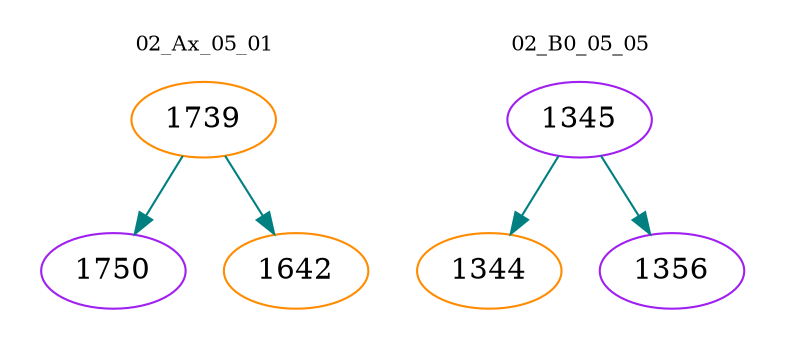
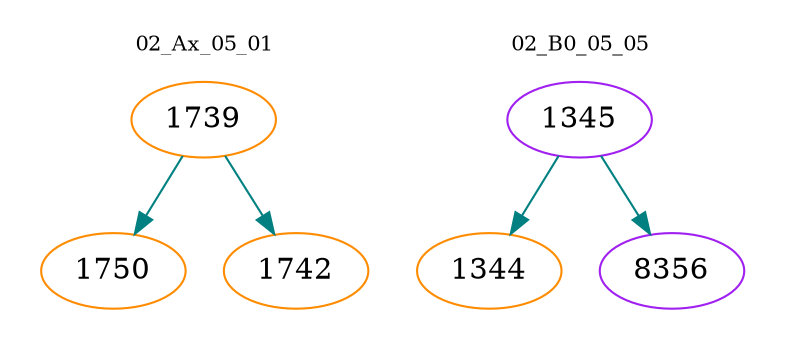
  digraph {
    fontname="DejaVu Serif"
    node [color=darkorange fontname="DejaVu Serif"]
    edge [color=teal fontname="DejaVu Serif"]
    n1 [label=1739]
-   n2 [color=purple label=1750]
-   n3 [label=1642]
+   n2 [label=1750]
+   n3 [label=1742]
    n4 [color=purple label=1345]
    n5 [label=1344]
-   n6 [color=purple label=1356]
+   n6 [color=purple label=8356]
    subgraph cluster_1 {
      color=white
      fontsize=10
      label="02_Ax_05_01"
      n1
      n2
      n3
    }
    subgraph cluster_2 {
      color=white
      fontsize=10
      label="02_B0_05_05"
      n4
      n5
      n6
    }
    n1 -> n2
    n1 -> n3
    n4 -> n5
    n4 -> n6
  }
